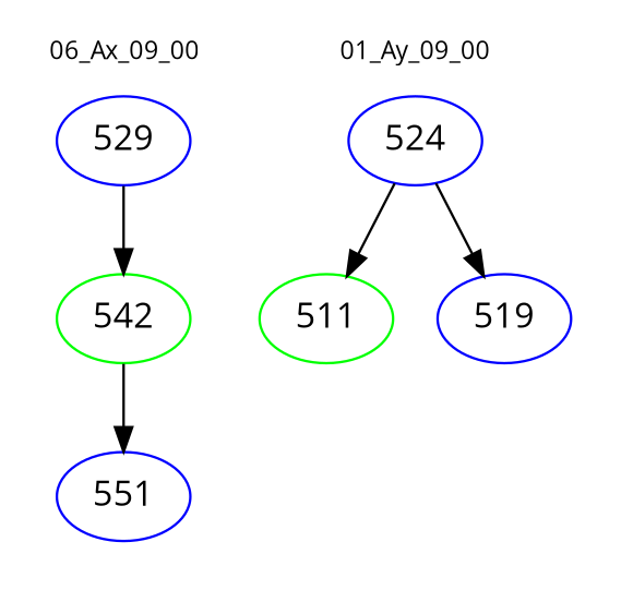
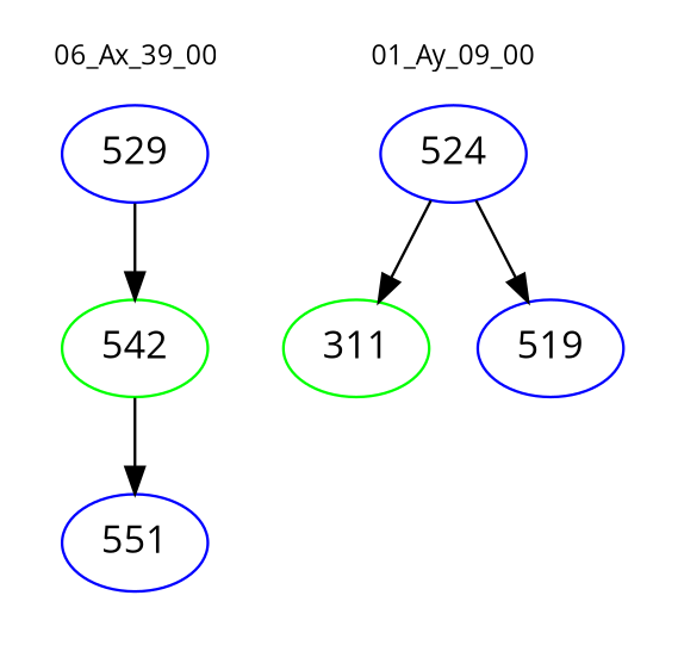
  digraph {
    fontname="Open Sans"
    node [color=blue fontname="Open Sans"]
    edge [color=black fontname="Open Sans"]
    n1 [label=529]
    n2 [color=green label=542]
    n3 [label=551]
    n4 [label=524]
-   n5 [color=green label=511]
+   n5 [color=green label=311]
    n6 [label=519]
    subgraph cluster_1 {
      color=white
      fontsize=10
-     label="06_Ax_09_00"
+     label="06_Ax_39_00"
      n1
      n2
      n3
    }
    subgraph cluster_2 {
      color=white
      fontsize=10
      label="01_Ay_09_00"
      n4
      n5
      n6
    }
    n1 -> n2
    n2 -> n3
    n4 -> n5
    n4 -> n6
  }
